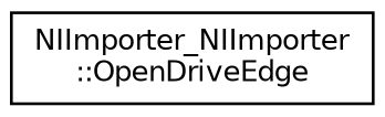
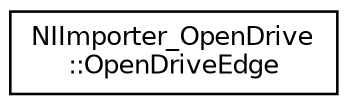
  digraph {
    rankdir=LR
-   n1 [color=black fillcolor=white fontname=Helvetica fontsize=10 height=0.2 label="NIImporter_NIImporter\l::OpenDriveEdge" shape=record style=filled width=0.4]
+   n1 [color=black fillcolor=white fontname=Helvetica fontsize=10 height=0.2 label="NIImporter_OpenDrive\l::OpenDriveEdge" shape=record style=filled width=0.4]
  }
